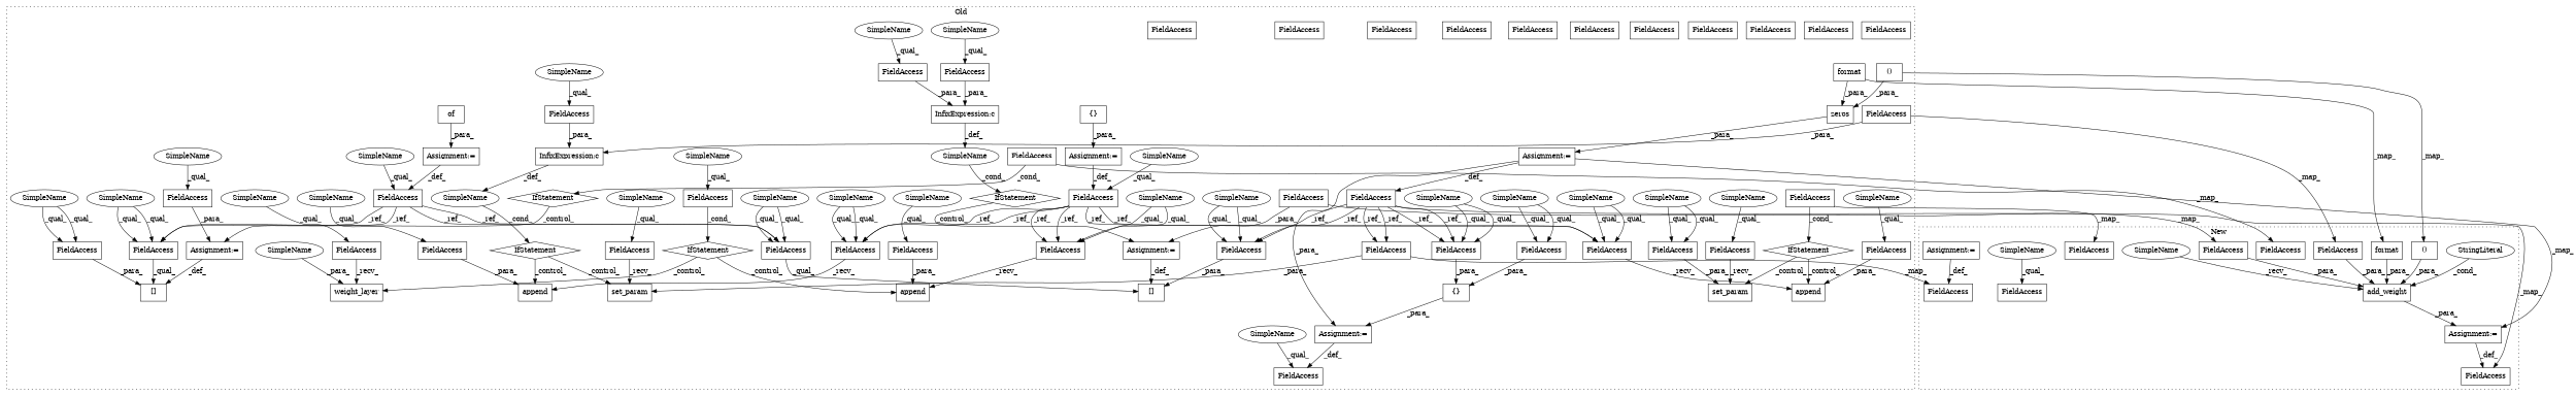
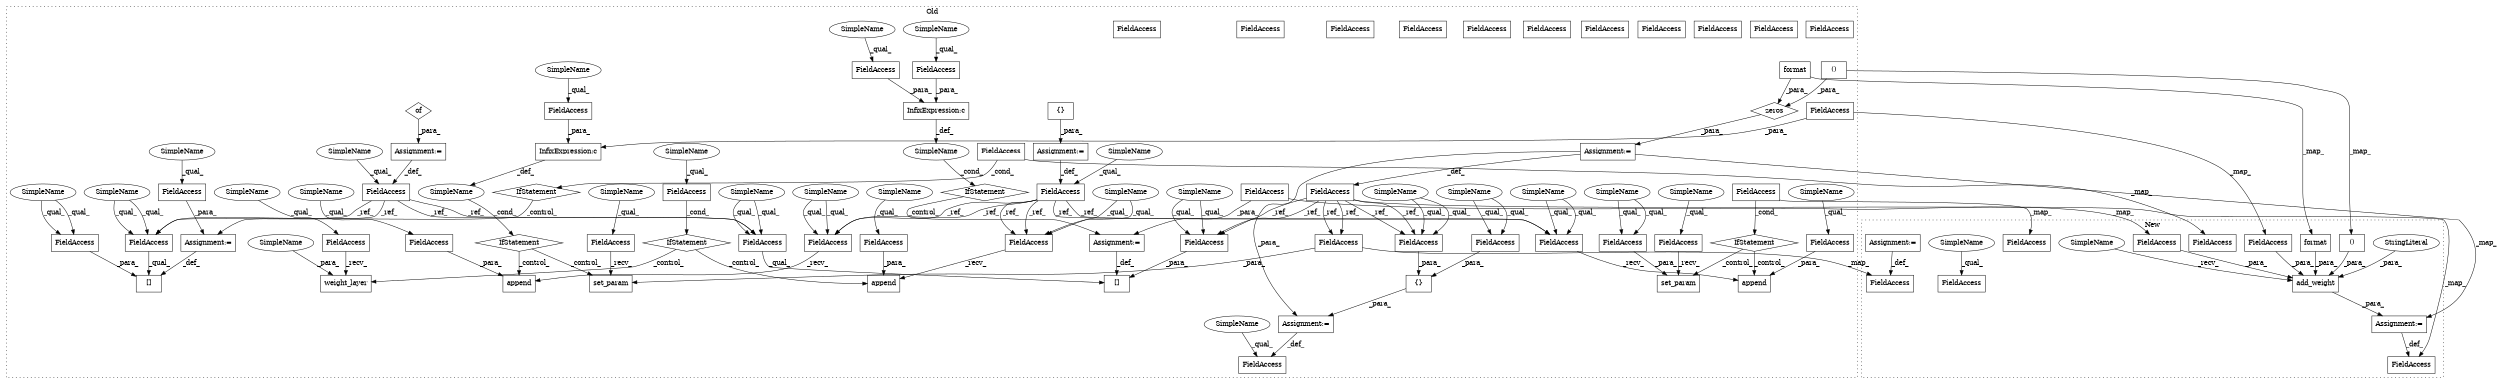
  digraph {
    node [a=22 l=4 s=8306 shape=box]
    n1 [a=25 l="4,2" label=IfStatement s="8904,8925" shape=diamond]
    n2 [a=7 l=1 label="Assignment:=" s=8959]
    n3 [l=17 label=FieldAccess s=8960]
    n4 [a=2 l="17,1" label="[]" s="8935,8958"]
    n5 [l=17 label=FieldAccess s=8402]
    n6 [a=4 l=2 label="{}" s=8437]
    n7 [a=4 l="1,1" label="{}" s="8305,8319"]
    n8 [l=16 label=FieldAccess s=8873]
    n9 [a=2 l="17,1" label="[]" s="9033,9056"]
    n10 [l=6 label=FieldAccess]
    n11 [l=6 label=FieldAccess s=8952]
    n12 [l=6 label=FieldAccess s=8313]
    n13 [l=6 label=FieldAccess s=8506]
    n14 [l=16 label=FieldAccess s=8935]
    n15 [l=18 label=FieldAccess s=8622]
    n16 [a=32 l="7,1" label=format s="8239,8255"]
    n17 [a=32 l="10,1" label=set_param s="8641,8657"]
    n18 [a=106 l=55 label="()" s=8175]
    n19 [a=32 l="10,1" label=set_param s="8496,8512"]
-   n20 [a=32 l="13,1" label=zeros s="8162,8256"]
+   n20 [a=32 l="13,1" label=zeros s="8162,8256" shape=diamond]
    n21 [l=22 label=FieldAccess s=8265]
    n22 [l=18 label=FieldAccess s=8691]
    n23 [l=9 label=FieldAccess s=8993]
    n24 [l=17 label=FieldAccess s=8810]
    n25 [l=17 label=FieldAccess s=8521]
    n26 [l=17 label=FieldAccess s=8666]
    n27 [l=16 label=FieldAccess s=9033]
    n28 [l=18 label=FieldAccess s=8477]
    n29 [l=25 label=FieldAccess s=8726]
    n30 [l=25 label=FieldAccess s=8761]
    n31 [l=18 label=FieldAccess s=8546]
    n32 [l=25 label=FieldAccess s=8835]
    n33 [a=32 l="10,1" label=weight_layer s="8787,8801"]
-   n34 [a=32 label=of s=8894]
+   n34 [a=32 label=of s=8894 shape=diamond]
    n35 [a=25 l="4,2" label=IfStatement s="8722,8751" shape=diamond]
    n36 [a=7 l=1 label="Assignment:=" s=8419]
    n37 [a=25 l="4,2" label=IfStatement s="8577,8612" shape=diamond]
    n38 [a=7 l=1 label="Assignment:=" s=8287]
    n39 [a=25 l="4,2" label=IfStatement s="8445,8467" shape=diamond]
    n40 [a=7 l=1 label="Assignment:=" s=8889]
    n41 [a=32 l="7,1" label=append s="8684,8709"]
    n42 [l=6 label=FieldAccess s=8141]
    n43 [a=7 l=1 label="Assignment:=" s=8147]
    n44 [l=17 label=FieldAccess s=8908]
    n45 [l=18 label=FieldAccess s=8594]
    n46 [a=27 label="InfixExpression:c" s=8590]
    n47 [l=6 label=FieldAccess s=9050]
    n48 [l=17 label=FieldAccess s=9006]
    n49 [a=42 label=SimpleName shape=ellipse l="" s=""]
    n50 [a=32 l="7,1" label=append s="8539,8564"]
    n51 [l=6 label=FieldAccess s=8651]
    n52 [l=18 label=FieldAccess s=8449]
    n53 [a=32 l="7,1" label=append s="8828,8860"]
    n54 [a=7 l=1 label="Assignment:=" s=9057]
    n55 [l=9 label=FieldAccess s=8581]
    n56 [a=42 label=SimpleName shape=ellipse l="" s=""]
    n57 [a=25 l="4,2" label=IfStatement s="8989,9023" shape=diamond]
    n58 [l=17 label=FieldAccess s=9058]
    n59 [a=27 label="InfixExpression:c" s=9002]
    n60 [a=42 label=SimpleName s=8935 shape=ellipse]
    n61 [a=42 label=SimpleName s=9033 shape=ellipse]
    n62 [a=42 label=SimpleName s=8835 shape=ellipse]
    n63 [a=42 label=SimpleName s=8810 shape=ellipse]
    n64 [a=42 label=SimpleName s=8506 shape=ellipse]
    n65 [a=42 label=SimpleName s=8726 shape=ellipse]
    n66 [a=42 label=SimpleName shape=ellipse]
    n67 [a=42 label=SimpleName s=8761 shape=ellipse]
    n68 [a=42 label=SimpleName s=9006 shape=ellipse]
    n69 [a=42 label=SimpleName s=8666 shape=ellipse]
    n70 [a=42 label=SimpleName s=8521 shape=ellipse]
    n71 [a=42 label=SimpleName s=8477 shape=ellipse]
    n72 [a=42 label=SimpleName s=8622 shape=ellipse]
    n73 [a=42 label=SimpleName s=8313 shape=ellipse]
    n74 [a=42 label=SimpleName s=8402 shape=ellipse]
    n75 [a=42 label=SimpleName s=8797 shape=ellipse]
    n76 [a=42 label=SimpleName s=8691 shape=ellipse]
    n77 [a=42 label=SimpleName s=8873 shape=ellipse]
    n78 [a=42 label=SimpleName s=8546 shape=ellipse]
    n79 [a=42 label=SimpleName s=8581 shape=ellipse]
    n80 [a=42 label=SimpleName s=8952 shape=ellipse]
    n81 [a=42 label=SimpleName s=8993 shape=ellipse]
    n82 [a=42 label=SimpleName s=8265 shape=ellipse]
    n83 [a=42 label=SimpleName s=8960 shape=ellipse]
    n84 [a=42 label=SimpleName s=9050 shape=ellipse]
    n85 [l=16 label=FieldAccess s=9033]
    n86 [l=16 label=FieldAccess s=8935]
    n87 [l=6 label=FieldAccess s=8506]
    n88 [l=6 label=FieldAccess]
    n89 [l=6 label=FieldAccess s=8952]
    n90 [l=17 label=FieldAccess s=8810]
    n91 [l=17 label=FieldAccess s=8666]
    n92 [l=17 label=FieldAccess s=8521]
    n93 [l=6 label=FieldAccess s=8313]
    n94 [l=6 label=FieldAccess s=9050]
    n95 [l=6 label=FieldAccess s=8651]
    n96 [a=32 l="18,1" label=add_weight s="7540,7683"]
    n97 [a=45 l=6 label=StringLiteral s=7615 shape=ellipse]
    n98 [l=9 label=FieldAccess s=7427]
    n99 [a=32 l="7,1" label=format s="7629,7645"]
    n100 [a=106 l=55 label="()" s=7558]
    n101 [l=6 label=FieldAccess s=7528]
    n102 [a=7 l=1 label="Assignment:=" s=7534]
    n103 [l=17 label=FieldAccess s=7481]
    n104 [l=18 label=FieldAccess s=7647]
    n105 [l=6 label=FieldAccess s=7706]
    n106 [a=7 l=1 label="Assignment:=" s=7712]
    n107 [l=18 label=FieldAccess s=7462]
    n108 [l=17 label=FieldAccess s=7666]
    n109 [a=42 label=SimpleName s=7427 shape=ellipse]
    n110 [a=42 label=SimpleName s=7535 shape=ellipse]
    subgraph cluster_1 {
      label=Old
      style=dotted
      n1
      n2
      n3
      n4
      n5
      n6
      n7
      n8
      n9
      n10
      n11
      n12
      n13
      n14
      n15
      n16
      n17
      n18
      n19
      n20
      n21
      n22
      n23
      n24
      n25
      n26
      n27
      n28
      n29
      n30
      n31
      n32
      n33
      n34
      n35
      n36
      n37
      n38
      n39
      n40
      n41
      n42
      n43
      n44
      n45
      n46
      n47
      n48
      n49
      n50
      n51
      n52
      n53
      n54
      n55
      n56
      n57
      n58
      n59
      n60
      n61
      n62
      n63
      n64
      n65
      n66
      n67
      n68
      n69
      n70
      n71
      n72
      n73
      n74
      n75
      n76
      n77
      n78
      n79
      n80
      n81
      n82
      n83
      n84
      n85
      n86
      n87
      n88
      n89
      n90
      n91
      n92
      n93
      n94
      n95
    }
    subgraph cluster_2 {
      label=New
      style=dotted
      n96
      n97
      n98
      n99
      n100
      n101
      n102
      n103
      n104
      n105
      n106
      n107
      n108
      n109
      n110
    }
    n1 -> n2 [label=_control_]
    n2 -> n4 [label=_def_]
    n3 -> n2 [label=_para_]
    n5 -> n90 [label=_ref_]
    n5 -> n90 [label=_ref_]
    n5 -> n91 [label=_ref_]
    n5 -> n91 [label=_ref_]
    n5 -> n92 [label=_ref_]
    n5 -> n92 [label=_ref_]
    n6 -> n36 [label=_para_]
    n7 -> n38 [label=_para_]
    n8 -> n85 [label=_ref_]
    n8 -> n85 [label=_ref_]
    n8 -> n86 [label=_ref_]
    n8 -> n86 [label=_ref_]
    n15 -> n17 [label=_recv_]
    n16 -> n20 [label=_para_]
    n16 -> n99 [label=_map_]
    n18 -> n20 [label=_para_]
    n18 -> n100 [label=_map_]
    n20 -> n43 [label=_para_]
    n22 -> n41 [label=_para_]
    n23 -> n59 [label=_para_]
    n28 -> n19 [label=_recv_]
    n29 -> n35 [label=_cond_]
    n30 -> n33 [label=_recv_]
    n31 -> n50 [label=_para_]
    n32 -> n53 [label=_para_]
    n34 -> n40 [label=_para_]
    n35 -> n33 [label=_control_]
    n35 -> n53 [label=_control_]
    n36 -> n5 [label=_def_]
    n37 -> n17 [label=_control_]
    n37 -> n41 [label=_control_]
    n38 -> n21 [label=_def_]
    n39 -> n19 [label=_control_]
    n39 -> n50 [label=_control_]
    n40 -> n8 [label=_def_]
    n42 -> n93 [label=_ref_]
    n42 -> n93 [label=_ref_]
    n42 -> n94 [label=_ref_]
    n42 -> n94 [label=_ref_]
    n42 -> n95 [label=_ref_]
    n42 -> n95 [label=_ref_]
    n42 -> n101 [label=_map_]
    n43 -> n38 [label=_para_]
    n43 -> n42 [label=_def_]
    n43 -> n102 [label=_map_]
    n44 -> n1 [label=_cond_]
    n44 -> n103 [label=_map_]
    n45 -> n46 [label=_para_]
    n45 -> n104 [label=_map_]
    n46 -> n49 [label=_def_]
    n48 -> n59 [label=_para_]
    n49 -> n37 [label=_cond_]
    n52 -> n39 [label=_cond_]
    n52 -> n107 [label=_map_]
    n54 -> n9 [label=_def_]
    n55 -> n46 [label=_para_]
    n56 -> n57 [label=_cond_]
    n57 -> n54 [label=_control_]
    n58 -> n54 [label=_para_]
    n58 -> n108 [label=_map_]
    n59 -> n56 [label=_def_]
    n60 -> n86 [label=_qual_]
    n60 -> n86 [label=_qual_]
    n61 -> n85 [label=_qual_]
    n61 -> n85 [label=_qual_]
    n62 -> n32 [label=_qual_]
    n63 -> n90 [label=_qual_]
    n63 -> n90 [label=_qual_]
    n64 -> n87 [label=_qual_]
    n64 -> n87 [label=_qual_]
    n65 -> n29 [label=_qual_]
    n66 -> n88 [label=_qual_]
    n66 -> n88 [label=_qual_]
    n67 -> n30 [label=_qual_]
    n68 -> n48 [label=_qual_]
    n69 -> n91 [label=_qual_]
    n69 -> n91 [label=_qual_]
    n70 -> n92 [label=_qual_]
    n70 -> n92 [label=_qual_]
    n71 -> n28 [label=_qual_]
    n72 -> n15 [label=_qual_]
    n73 -> n93 [label=_qual_]
    n73 -> n93 [label=_qual_]
    n74 -> n5 [label=_qual_]
    n75 -> n33 [label=_para_]
    n76 -> n22 [label=_qual_]
    n77 -> n8 [label=_qual_]
    n78 -> n31 [label=_qual_]
    n79 -> n55 [label=_qual_]
    n80 -> n89 [label=_qual_]
    n80 -> n89 [label=_qual_]
    n81 -> n23 [label=_qual_]
    n82 -> n21 [label=_qual_]
    n83 -> n3 [label=_qual_]
    n84 -> n94 [label=_qual_]
    n84 -> n94 [label=_qual_]
    n85 -> n9 [label=_qual_]
    n86 -> n4 [label=_qual_]
    n87 -> n19 [label=_para_]
    n88 -> n7 [label=_para_]
    n89 -> n4 [label=_para_]
    n90 -> n53 [label=_recv_]
    n91 -> n41 [label=_recv_]
    n92 -> n50 [label=_recv_]
    n93 -> n7 [label=_para_]
    n94 -> n9 [label=_para_]
    n95 -> n17 [label=_para_]
    n95 -> n105 [label=_map_]
    n96 -> n102 [label=_para_]
-   n97 -> n96 [label=_cond_]
+   n97 -> n96 [label=_para_]
    n99 -> n96 [label=_para_]
    n100 -> n96 [label=_para_]
    n102 -> n101 [label=_def_]
    n104 -> n96 [label=_para_]
    n106 -> n105 [label=_def_]
    n108 -> n96 [label=_para_]
    n109 -> n98 [label=_qual_]
    n110 -> n96 [label=_recv_]
  }
